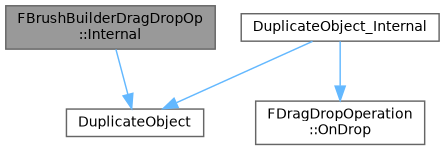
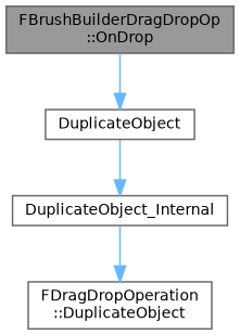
  digraph {
    rankdir=TB
    node [color=grey40 fillcolor=white fontname=Helvetica fontsize=10 shape=box style=filled]
    edge [color=steelblue1 fontname=Helvetica fontsize=10 labelfontname=Helvetica labelfontsize=10 style=solid]
-   n1 [color=gray40 fillcolor=grey60 fontcolor=black height=0.2 label="FBrushBuilderDragDropOp\l::Internal" width=0.4]
+   n1 [color=gray40 fillcolor=grey60 fontcolor=black height=0.2 label="FBrushBuilderDragDropOp\l::OnDrop" width=0.4]
    n2 [height=0.2 label=DuplicateObject width=0.4]
    n3 [height=0.2 label=DuplicateObject_Internal width=0.4]
-   n4 [height=0.2 label="FDragDropOperation\l::OnDrop" width=0.4]
+   n4 [height=0.2 label="FDragDropOperation\l::DuplicateObject" width=0.4]
    n1 -> n2
-   n3 -> n2
+   n2 -> n3
    n3 -> n4
  }
